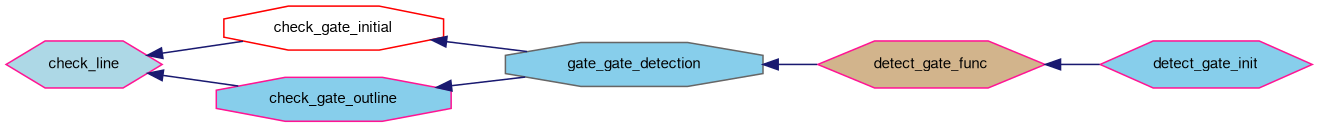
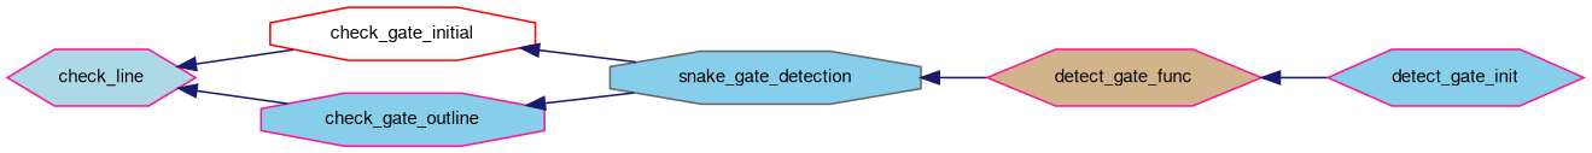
  digraph {
    rankdir=LR
    node [color=deeppink fillcolor=skyblue fontname=FreeSans fontsize=10 shape=hexagon style=filled]
    edge [color=midnightblue dir=back fontname=FreeSans fontsize=10 labelfontname=FreeSans labelfontsize=10 style=solid]
    n1 [fillcolor=lightblue fontcolor=black height=0.2 label=check_line width=0.4]
    n2 [color=red fillcolor=white height=0.2 label=check_gate_initial shape=octagon width=0.4]
    n3 [height=0.2 label=check_gate_outline shape=octagon width=0.4]
-   n4 [color=gray40 height=0.2 label=gate_gate_detection shape=octagon width=0.4]
+   n4 [color=gray40 height=0.2 label=snake_gate_detection shape=octagon width=0.4]
    n5 [fillcolor=tan height=0.2 label=detect_gate_func width=0.4]
    n6 [height=0.2 label=detect_gate_init width=0.4]
    n1 -> n2
    n1 -> n3
    n2 -> n4
    n3 -> n4
    n4 -> n5
    n5 -> n6
  }
